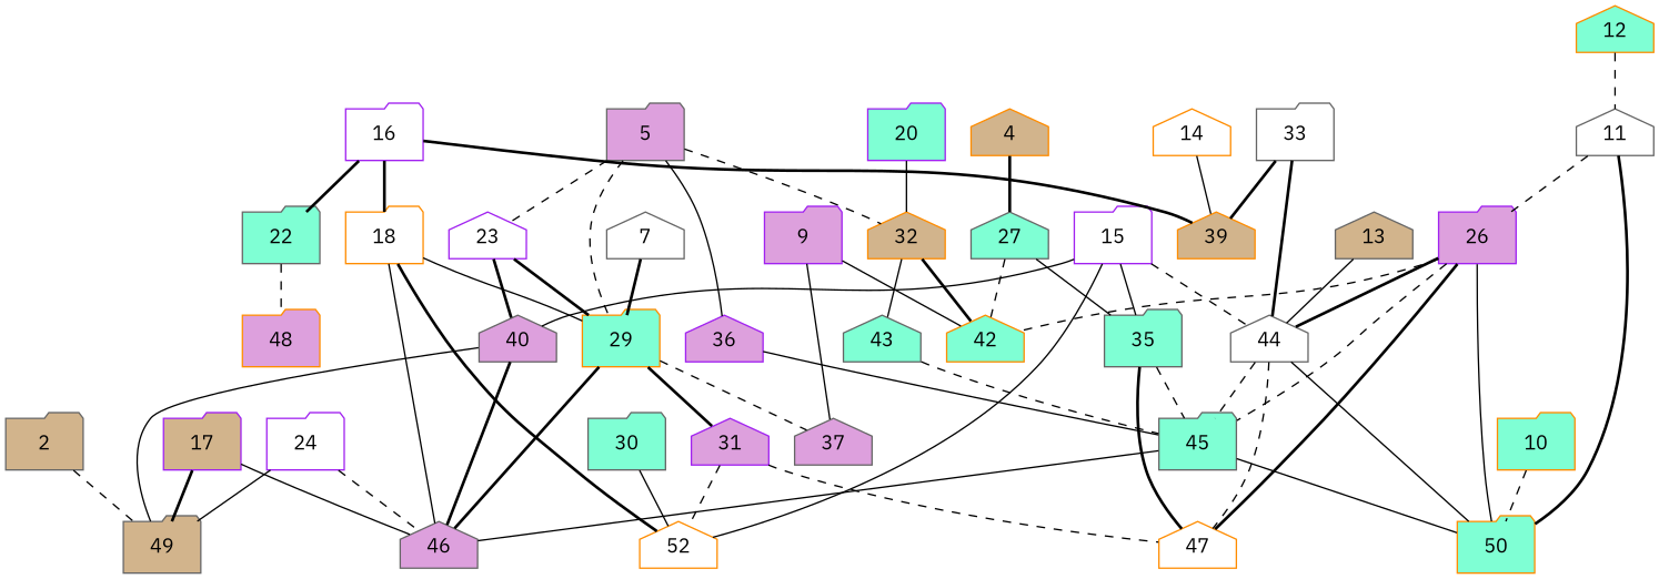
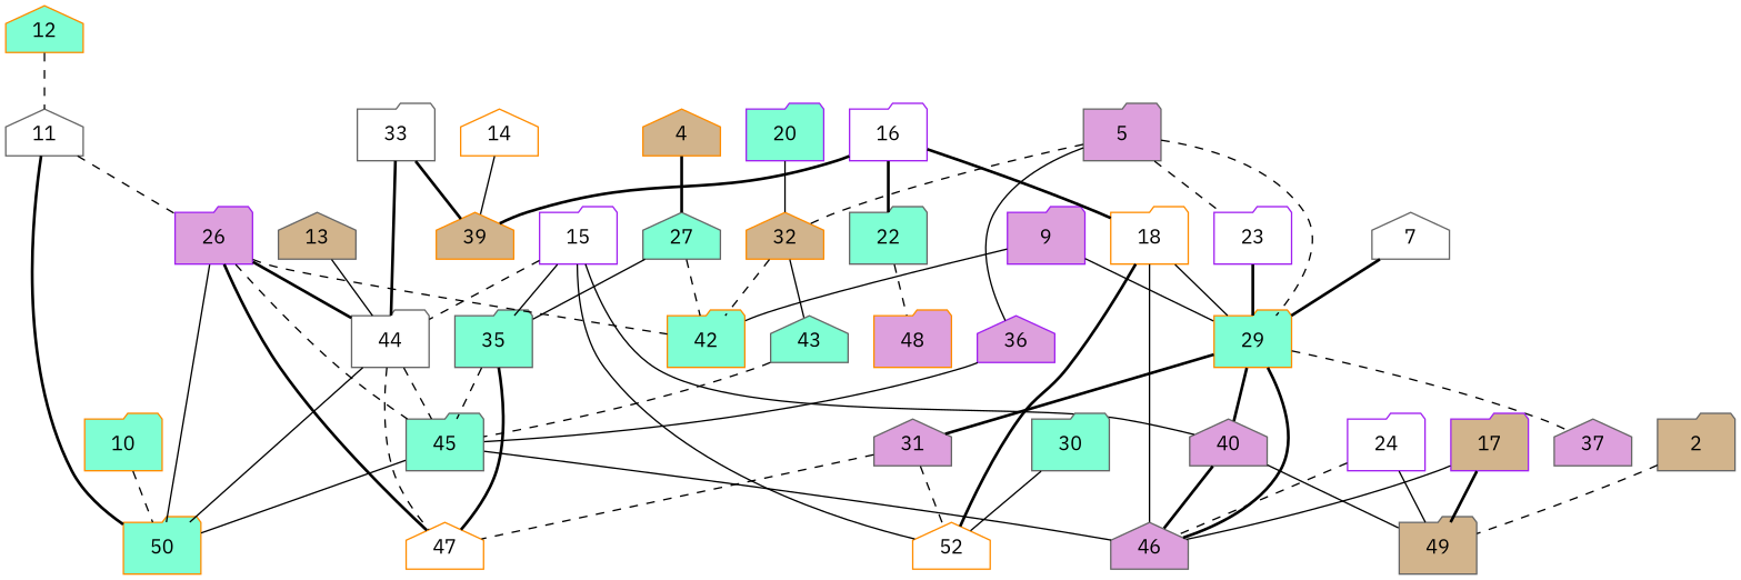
  graph {
    fontname="IBM Plex Sans"
    node [color=gray40 fillcolor=aquamarine fontname="IBM Plex Sans" shape=folder style=filled]
    edge [fontname="IBM Plex Sans" style=solid weight=1.0]
    2 [fillcolor=tan]
    49 [fillcolor=tan]
    4 [color=darkorange fillcolor=tan shape=house]
    27 [shape=house]
-   42 [color=darkorange shape=house]
+   42 [color=darkorange]
    35
    5 [fillcolor=plum]
-   23 [color=purple fillcolor=white shape=house]
+   23 [color=purple fillcolor=white]
    29 [color=darkorange]
    32 [color=darkorange fillcolor=tan shape=house]
    36 [color=purple fillcolor=plum shape=house]
    37 [fillcolor=plum shape=house]
    40 [fillcolor=plum shape=house]
    46 [fillcolor=plum shape=house]
-   31 [color=purple fillcolor=plum shape=house]
+   31 [fillcolor=plum shape=house]
    43 [shape=house]
    45
    7 [fillcolor=white shape=house]
    9 [color=purple fillcolor=plum]
    10 [color=darkorange]
    50 [color=darkorange]
    12 [color=darkorange shape=house]
    n23 [fillcolor=white label=11 shape=house]
    26 [color=purple fillcolor=plum]
    13 [fillcolor=tan shape=house]
-   44 [fillcolor=white shape=house]
+   44 [fillcolor=white]
    47 [color=darkorange fillcolor=white shape=house]
    14 [color=darkorange fillcolor=white shape=house]
    39 [color=darkorange fillcolor=tan shape=house]
    15 [color=purple fillcolor=white]
    52 [color=darkorange fillcolor=white shape=house]
    16 [color=purple fillcolor=white]
    18 [color=darkorange fillcolor=white]
    22
    48 [color=darkorange fillcolor=plum]
    17 [color=purple fillcolor=tan]
    20 [color=purple]
    24 [color=purple fillcolor=white]
    30
    33 [fillcolor=white]
    2 -- 49 [style=dashed]
    4 -- 27 [style=bold]
    27 -- 42 [style=dashed weight=2.0]
    27 -- 35
    35 -- 45 [style=dashed]
    35 -- 47 [style=bold]
    5 -- 23 [style=dashed]
    5 -- 29 [style=dashed]
    5 -- 32 [style=dashed]
    5 -- 36
    23 -- 29 [style=bold]
    29 -- 37 [style=dashed]
-   23 -- 40 [style=bold]
+   29 -- 40 [style=bold]
    29 -- 46 [style=bold]
    29 -- 31 [style=bold]
-   32 -- 42 [style=bold]
+   32 -- 42 [style=dashed]
    32 -- 43
    36 -- 45
    40 -- 49
    40 -- 46 [style=bold]
    31 -- 47 [style=dashed]
    31 -- 52 [style=dashed]
    43 -- 45 [style=dashed]
    45 -- 46 [weight=3.0]
    45 -- 50
    7 -- 29 [style=bold]
    9 -- 42
-   9 -- 37
+   9 -- 29
    10 -- 50 [style=dashed]
    12 -- n23 [style=dashed]
    n23 -- 50 [style=bold weight=2.0]
    n23 -- 26 [style=dashed]
    26 -- 42 [style=dashed]
    26 -- 45 [style=dashed]
    26 -- 50
    26 -- 44 [style=bold]
    26 -- 47 [style=bold]
    13 -- 44
    44 -- 45 [style=dashed weight=2.0]
    44 -- 50
    44 -- 47 [style=dashed]
    14 -- 39
    15 -- 35
    15 -- 40
    15 -- 44 [style=dashed]
    15 -- 52
    16 -- 39 [style=bold]
    16 -- 18 [style=bold]
    16 -- 22 [style=bold]
    18 -- 29
    18 -- 46 [weight=2.0]
    18 -- 52 [style=bold]
    22 -- 48 [style=dashed]
    17 -- 49 [style=bold]
    17 -- 46
    20 -- 32
    24 -- 49
    24 -- 46 [style=dashed]
    30 -- 52
    33 -- 44 [style=bold]
    33 -- 39 [style=bold]
  }
